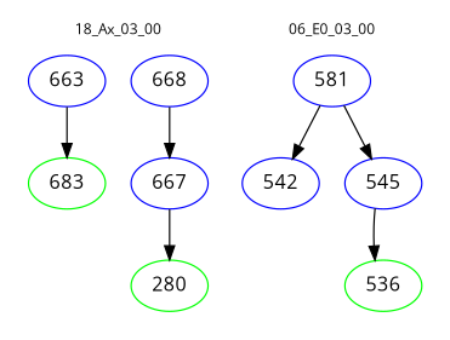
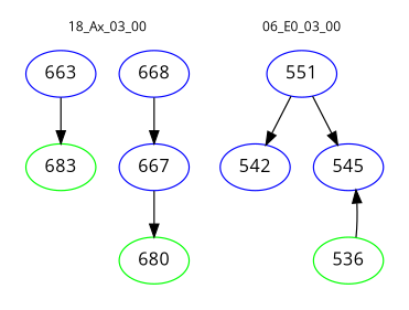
  digraph {
    fontname="Open Sans"
    node [color=blue fontname="Open Sans"]
    edge [color=black fontname="Open Sans"]
    n1 [label=668]
    n2 [label=663]
    n3 [label=667]
    n4 [color=green label=683]
-   n5 [color=green label=280]
-   n6 [label=581]
+   n5 [color=green label=680]
+   n6 [label=551]
    n7 [label=542]
    n8 [label=545]
    n9 [color=green label=536]
    subgraph cluster_1 {
      color=white
      fontsize=10
      label="18_Ax_03_00"
      n1
      n2
      n3
      n4
      n5
    }
    subgraph cluster_2 {
      color=white
      fontsize=10
      label="06_E0_03_00"
      n6
      n7
      n8
      n9
    }
    n1 -> n3
    n2 -> n4
    n3 -> n5
    n6 -> n7
    n6 -> n8
-   n8 -> n9
+   n9 -> n8
  }
